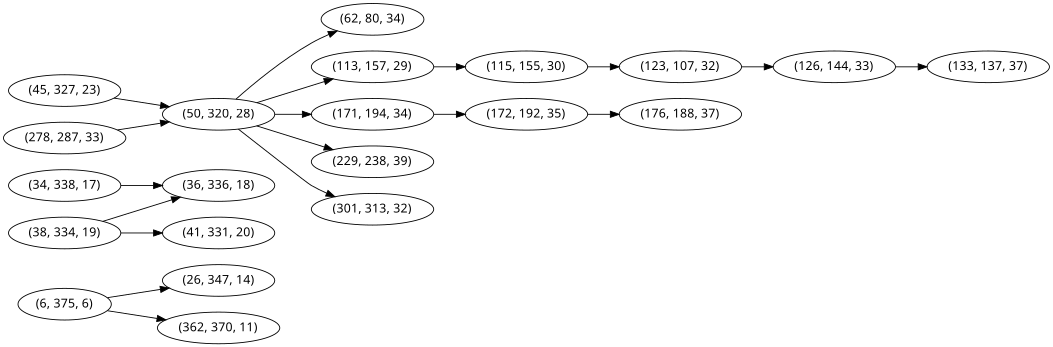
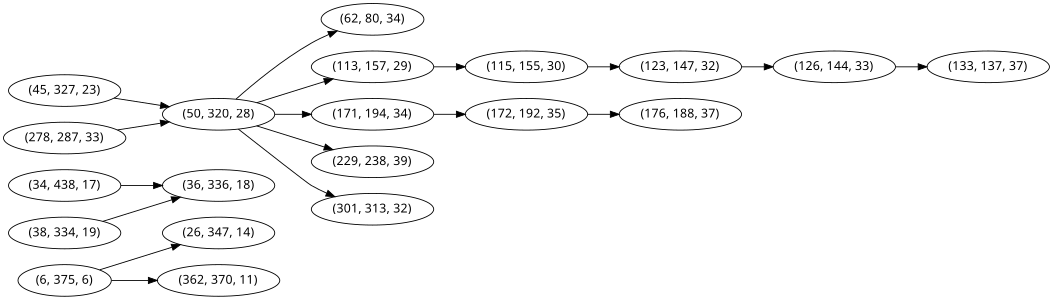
  digraph {
    fontname="Noto Sans"
    rankdir=LR
    node [fontname="Noto Sans"]
    edge [fontname="Noto Sans"]
    "(6, 375, 6)"
    "(26, 347, 14)"
    "(362, 370, 11)"
-   "(34, 338, 17)"
+   "(34, 338, 17)" [label="(34, 438, 17)"]
    "(36, 336, 18)"
    "(38, 334, 19)"
-   "(41, 331, 20)"
    "(45, 327, 23)"
    "(50, 320, 28)"
    "(62, 80, 34)"
    "(113, 157, 29)"
    "(171, 194, 34)"
    "(229, 238, 39)"
    "(301, 313, 32)"
    "(115, 155, 30)"
    "(172, 192, 35)"
    "(278, 287, 33)"
-   "(123, 147, 32)" [label="(123, 107, 32)"]
+   "(123, 147, 32)"
    "(126, 144, 33)"
    "(133, 137, 37)"
    "(176, 188, 37)"
    "(6, 375, 6)" -> "(26, 347, 14)"
    "(6, 375, 6)" -> "(362, 370, 11)"
    "(34, 338, 17)" -> "(36, 336, 18)"
    "(38, 334, 19)" -> "(36, 336, 18)"
-   "(38, 334, 19)" -> "(41, 331, 20)"
    "(45, 327, 23)" -> "(50, 320, 28)"
    "(50, 320, 28)" -> "(62, 80, 34)"
    "(50, 320, 28)" -> "(113, 157, 29)"
    "(50, 320, 28)" -> "(171, 194, 34)"
    "(50, 320, 28)" -> "(229, 238, 39)"
    "(50, 320, 28)" -> "(301, 313, 32)"
    "(113, 157, 29)" -> "(115, 155, 30)"
    "(171, 194, 34)" -> "(172, 192, 35)"
    "(115, 155, 30)" -> "(123, 147, 32)"
    "(172, 192, 35)" -> "(176, 188, 37)"
    "(278, 287, 33)" -> "(50, 320, 28)"
    "(123, 147, 32)" -> "(126, 144, 33)"
    "(126, 144, 33)" -> "(133, 137, 37)"
  }
